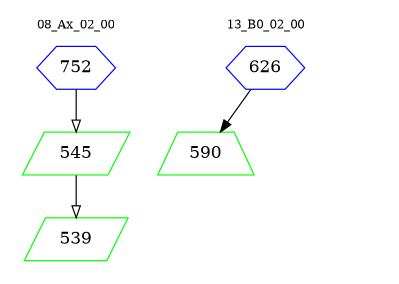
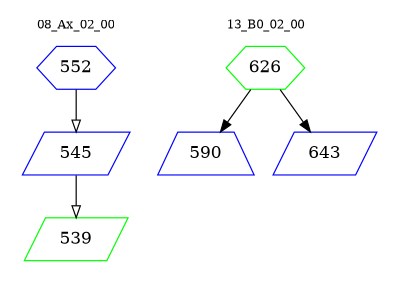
  digraph {
    node [color=blue shape=parallelogram]
    edge [arrowhead=onormal color=black]
-   n1 [color=green label=545]
-   n2 [label=752 shape=hexagon]
+   n1 [label=545]
+   n2 [label=552 shape=hexagon]
    n3 [color=green label=539]
-   n4 [label=626 shape=hexagon]
-   n5 [color=green label=590 shape=trapezium]
+   n4 [color=green label=626 shape=hexagon]
+   n5 [label=590 shape=trapezium]
+   n6 [label=643]
    subgraph cluster_1 {
      color=white
      fontsize=10
      label="08_Ax_02_00"
      n1
      n2
      n3
    }
    subgraph cluster_2 {
      color=white
      fontsize=10
      label="13_B0_02_00"
      n4
      n5
+     n6
    }
    n1 -> n3
    n2 -> n1
    n4 -> n5 [arrowhead=normal]
+   n4 -> n6 [arrowhead=normal]
  }
